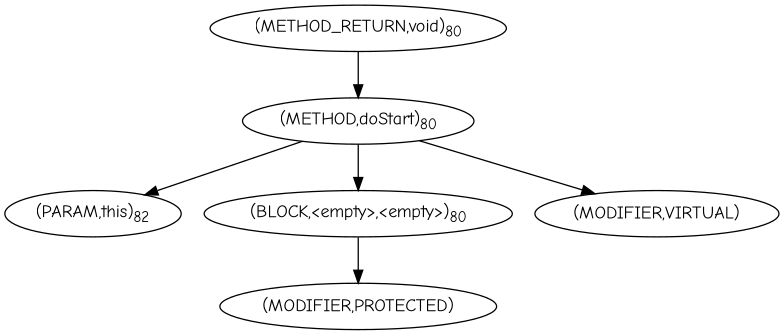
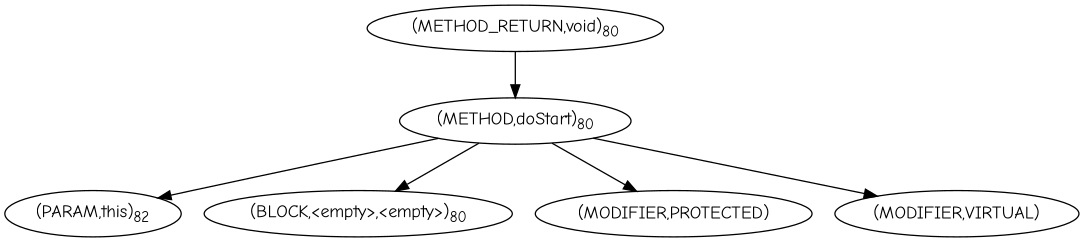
  digraph {
    fontname="Comic Neue"
    node [fontname="Comic Neue"]
    edge [fontname="Comic Neue"]
    n1 [label=<(METHOD,doStart)<SUB>80</SUB>>]
    n2 [label=<(PARAM,this)<SUB>82</SUB>>]
    n3 [label=<(BLOCK,&lt;empty&gt;,&lt;empty&gt;)<SUB>80</SUB>>]
    n4 [label=<(MODIFIER,PROTECTED)>]
    n5 [label=<(MODIFIER,VIRTUAL)>]
    n6 [label=<(METHOD_RETURN,void)<SUB>80</SUB>>]
    n1 -> n2
    n1 -> n3
-   n3 -> n4
+   n1 -> n4
    n1 -> n5
    n6 -> n1
  }
